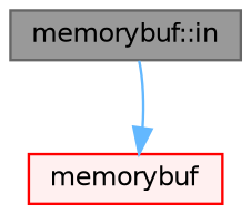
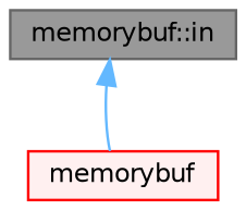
  digraph {
    node [fontname=Helvetica fontsize=10 shape=box style=filled]
    n1 [color=gray40 fillcolor=grey60 fontcolor=black height=0.2 label="memorybuf::in" width=0.4]
    n2 [color=red fillcolor="#FFF0F0" height=0.2 label=memorybuf width=0.4]
-   n2 -> n1 [color=steelblue1 dir=back fontname=Helvetica fontsize=10 labelfontname=Helvetica labelfontsize=10 style=solid]
+   n1 -> n2 [color=steelblue1 dir=back fontname=Helvetica fontsize=10 labelfontname=Helvetica labelfontsize=10 style=solid]
  }
